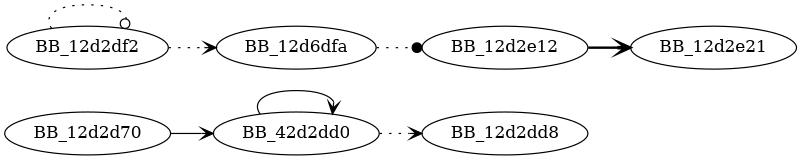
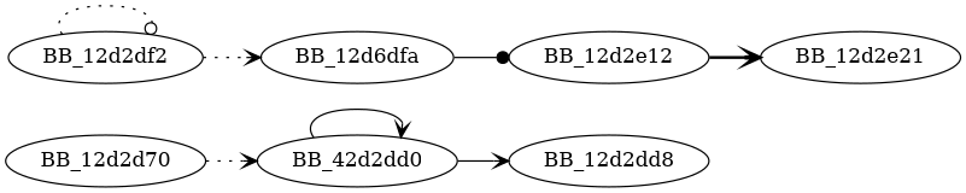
  digraph {
    rankdir=LR
    edge [arrowhead=vee style=solid]
    n1 [label=BB_42d2dd0]
    BB_12d2d70
    BB_12d2dd8
    BB_12d2df2
    n5 [label=BB_12d6dfa]
    BB_12d2e12
    BB_12d2e21
    n1 -> n1
-   n1 -> BB_12d2dd8 [style=dotted]
-   BB_12d2d70 -> n1
+   n1 -> BB_12d2dd8
+   BB_12d2d70 -> n1 [style=dotted]
    BB_12d2df2 -> BB_12d2df2 [arrowhead=odot style=dotted]
    BB_12d2df2 -> n5 [style=dotted]
-   n5 -> BB_12d2e12 [arrowhead=dot style=dotted]
+   n5 -> BB_12d2e12 [arrowhead=dot]
    BB_12d2e12 -> BB_12d2e21 [style=bold]
  }
